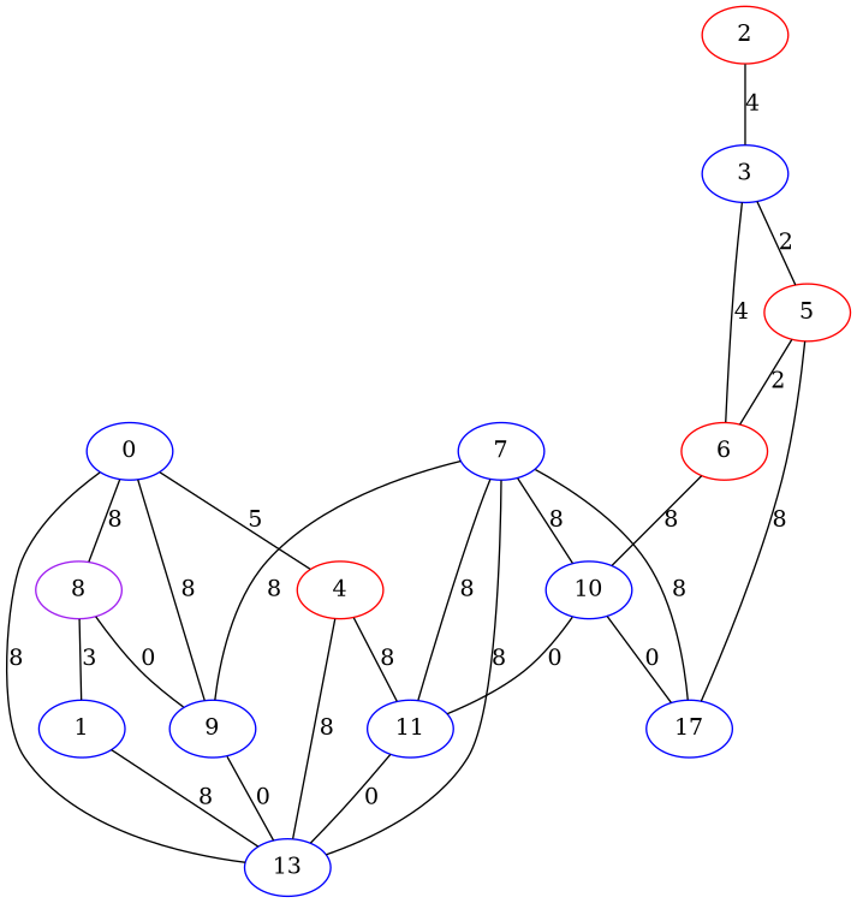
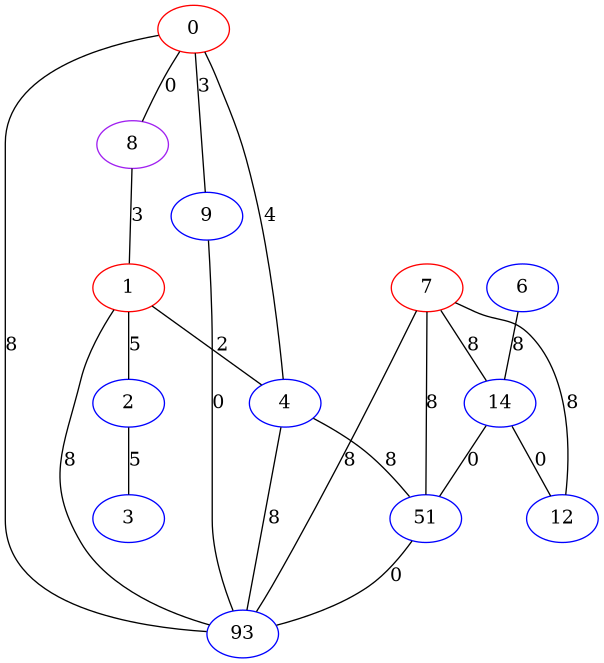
  graph {
    node [color=red weight=1]
-   0 [color=blue]
-   4
+   0
+   4 [color=blue]
    8 [color=purple weight=4]
    9 [color=blue weight=3]
-   13 [color=blue weight=3]
-   1 [color=blue]
-   2
-   11 [color=blue weight=3]
+   13 [color=blue weight=3 label=93]
+   1
+   2 [color=blue]
+   11 [color=blue weight=3 label=51]
    3 [color=blue]
-   5
-   6
-   12 [color=blue weight=3 label=17]
-   10 [color=blue weight=3]
-   7 [color=blue]
-   0 -- 4 [label=5]
-   0 -- 8 [label=8]
-   0 -- 9 [label=8]
+   6 [color=blue]
+   12 [color=blue weight=3]
+   10 [color=blue weight=3 label=14]
+   7
+   0 -- 4 [label=4]
+   0 -- 8 [label=0]
+   0 -- 9 [label=3]
    0 -- 13 [label=8]
    4 -- 13 [label=8]
    4 -- 11 [label=8]
-   8 -- 9 [label=0]
    8 -- 1 [label=3]
    9 -- 13 [label=0]
+   1 -- 4 [label=2]
    1 -- 13 [label=8]
-   2 -- 3 [label=4]
+   1 -- 2 [label=5]
+   2 -- 3 [label=5]
    11 -- 13 [label=0]
-   3 -- 5 [label=2]
-   3 -- 6 [label=4]
-   5 -- 6 [label=2]
-   5 -- 12 [label=8]
    6 -- 10 [label=8]
    10 -- 11 [label=0]
    10 -- 12 [label=0]
-   7 -- 9 [label=8]
    7 -- 13 [label=8]
    7 -- 11 [label=8]
    7 -- 12 [label=8]
    7 -- 10 [label=8]
  }
